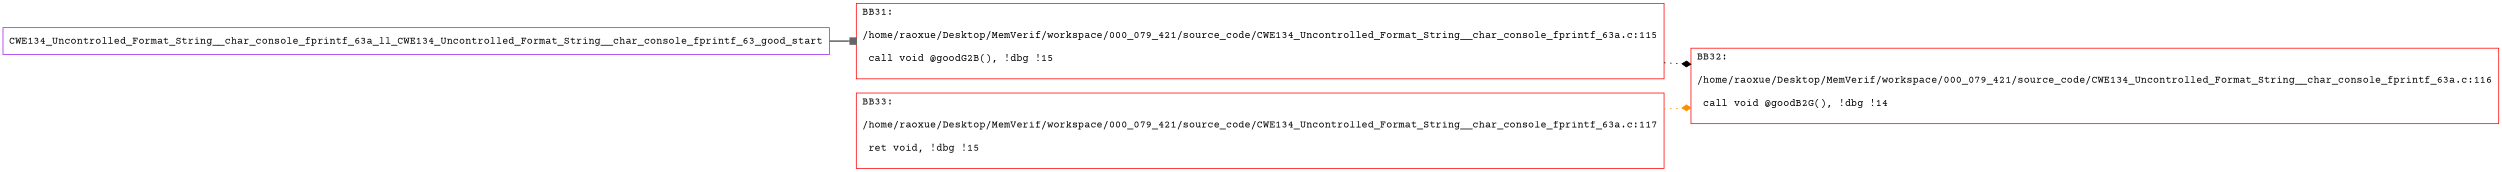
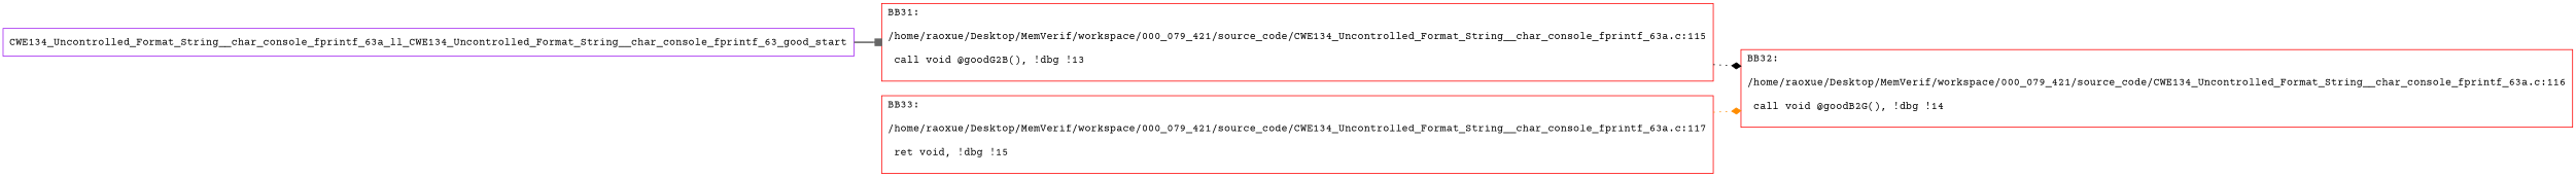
  digraph {
    fontname="Courier Prime"
    rankdir=LR
    node [color=red fontname="Courier Prime" shape=record]
    edge [arrowhead=diamond fontname="Courier Prime" style=dotted]
    n1 [color=purple label="{CWE134_Uncontrolled_Format_String__char_console_fprintf_63a_ll_CWE134_Uncontrolled_Format_String__char_console_fprintf_63_good_start}"]
-   n2 [label="{BB31:\l\l/home/raoxue/Desktop/MemVerif/workspace/000_079_421/source_code/CWE134_Uncontrolled_Format_String__char_console_fprintf_63a.c:115\l\n  call void @goodG2B(), !dbg !15\l\n}"]
+   n2 [label="{BB31:\l\l/home/raoxue/Desktop/MemVerif/workspace/000_079_421/source_code/CWE134_Uncontrolled_Format_String__char_console_fprintf_63a.c:115\l\n  call void @goodG2B(), !dbg !13\l\n}"]
    n3 [label="{BB32:\l\l/home/raoxue/Desktop/MemVerif/workspace/000_079_421/source_code/CWE134_Uncontrolled_Format_String__char_console_fprintf_63a.c:116\l\n  call void @goodB2G(), !dbg !14\l\n}"]
    n4 [label="{BB33:\l\l/home/raoxue/Desktop/MemVerif/workspace/000_079_421/source_code/CWE134_Uncontrolled_Format_String__char_console_fprintf_63a.c:117\l\n  ret void, !dbg !15\l\n}"]
    n1 -> n2 [arrowhead=box color=gray40 style=bold]
    n2 -> n3 [color=black]
    n4 -> n3 [color=darkorange]
  }
